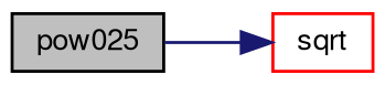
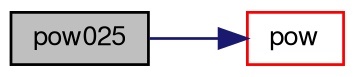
  digraph {
    rankdir=LR
    node [fontname=FreeSans fontsize=10 shape=record]
    n1 [color=black fillcolor=grey75 fontcolor=black height=0.2 label=pow025 style=filled width=0.4]
-   n2 [color=red height=0.2 label=sqrt width=0.4]
+   n2 [color=red height=0.2 label=pow width=0.4]
    n1 -> n2 [color=midnightblue fontname=FreeSans fontsize=10 labelfontname=FreeSans labelfontsize=10 style=solid]
  }
